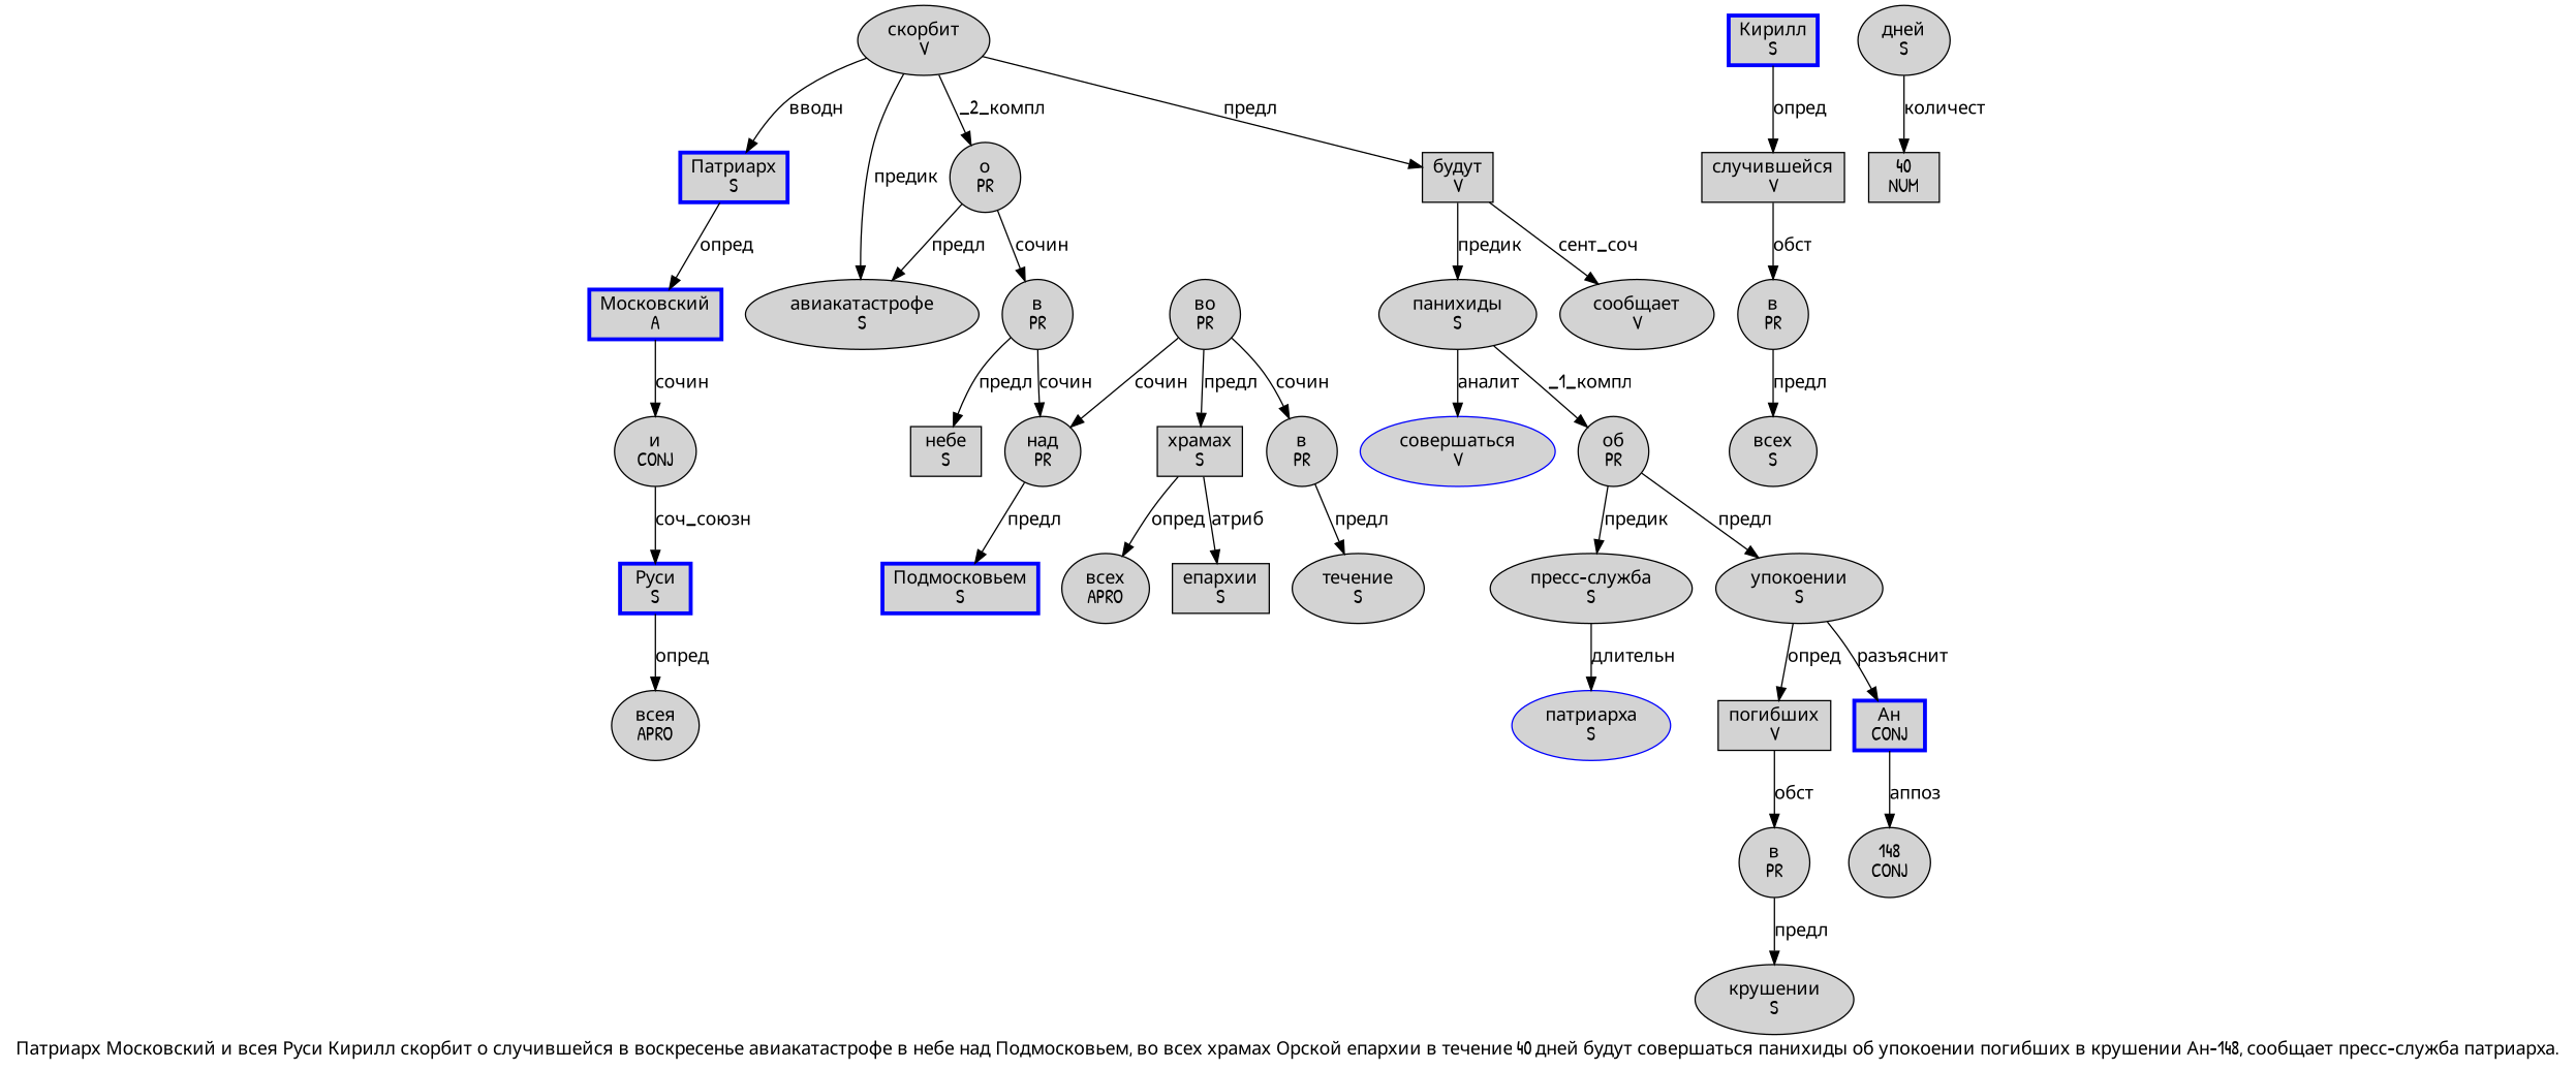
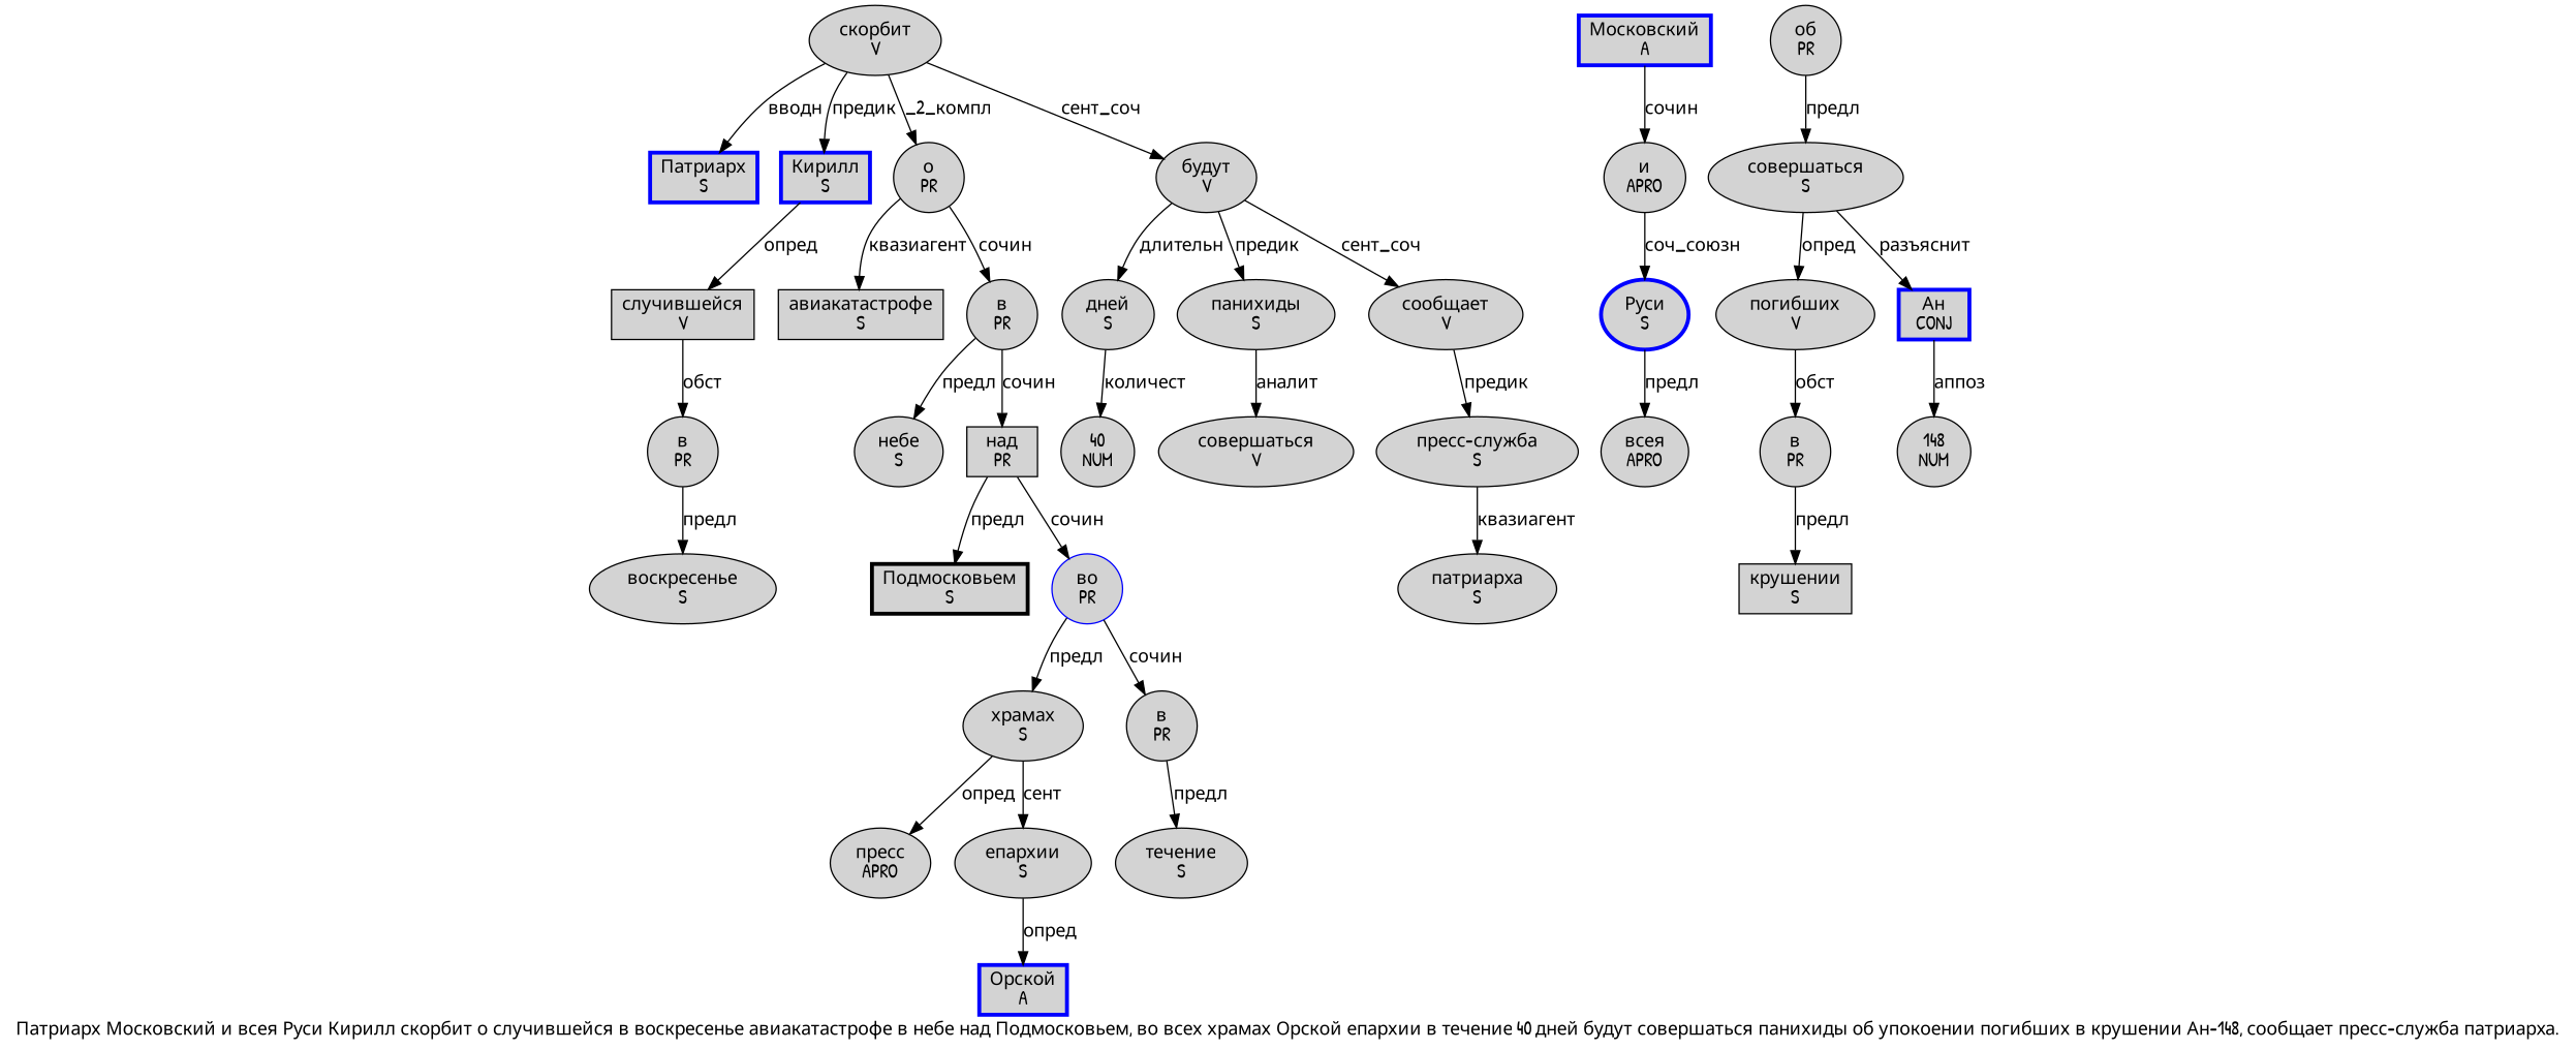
  digraph {
    fontname="Patrick Hand"
    label="Патриарх Московский и всея Руси Кирилл скорбит о случившейся в воскресенье авиакатастрофе в небе над Подмосковьем, во всех храмах Орской епархии в течение 40 дней будут совершаться панихиды об упокоении погибших в крушении Ан-148, сообщает пресс-служба патриарха."
    node [fillcolor=lightgray fontname="Patrick Hand" penwidth=1 shape=ellipse style=filled]
    edge [fontname="Patrick Hand"]
    n1 [color=blue label="Патриарх\nS" penwidth=3 shape=box]
    n2 [color=blue label="Московский\nA" penwidth=3 shape=box]
-   n3 [label="и\nCONJ"]
-   n4 [color=blue label="Руси\nS" penwidth=3 shape=box]
+   n3 [label="и\nAPRO"]
+   n4 [color=blue label="Руси\nS" penwidth=3]
    n5 [label="всея\nAPRO"]
    n6 [color=blue label="Кирилл\nS" penwidth=3 shape=box]
    n7 [label="случившейся\nV" shape=box]
    n8 [label="скорбит\nV"]
    n9 [label="о\nPR"]
-   n10 [label="будут\nV" shape=box]
-   n11 [label="авиакатастрофе\nS"]
+   n10 [label="будут\nV"]
+   n11 [label="авиакатастрофе\nS" shape=box]
    n12 [label="в\nPR"]
    n13 [label="дней\nS"]
    n14 [label="панихиды\nS"]
    n15 [label="сообщает\nV"]
-   n16 [label="небе\nS" shape=box]
-   n17 [label="над\nPR"]
+   n16 [label="небе\nS"]
+   n17 [label="над\nPR" shape=box]
    n18 [label="в\nPR"]
-   n19 [label="всех\nS"]
-   n20 [color=blue label="Подмосковьем\nS" penwidth=3 shape=box]
-   n21 [label="во\nPR"]
-   n22 [label="храмах\nS" shape=box]
+   n19 [label="воскресенье\nS"]
+   n20 [color=black label="Подмосковьем\nS" penwidth=3 shape=box]
+   n21 [label="во\nPR" color=blue]
+   n22 [label="храмах\nS"]
    n23 [label="в\nPR"]
-   n24 [label="всех\nAPRO"]
-   n25 [label="епархии\nS" shape=box]
+   n24 [label="пресс\nAPRO"]
+   n25 [label="епархии\nS"]
    n26 [label="течение\nS"]
-   n28 [label="40\nNUM" shape=box]
-   n29 [label="совершаться\nV" color=blue]
+   n27 [color=blue label="Орской\nA" penwidth=3 shape=box]
+   n28 [label="40\nNUM"]
+   n29 [label="совершаться\nV"]
    n30 [label="об\nPR"]
    n31 [label="пресс-служба\nS"]
-   n32 [label="упокоении\nS"]
-   n33 [label="погибших\nV" shape=box]
+   n32 [label="совершаться\nS"]
+   n33 [label="погибших\nV"]
    n34 [color=blue label="Ан\nCONJ" penwidth=3 shape=box]
    n35 [label="в\nPR"]
-   n36 [label="148\nCONJ"]
-   n37 [label="крушении\nS"]
-   n38 [label="патриарха\nS" color=blue]
-   n1 -> n2 [label="опред"]
+   n36 [label="148\nNUM"]
+   n37 [label="крушении\nS" shape=box]
+   n38 [label="патриарха\nS"]
    n2 -> n3 [label="сочин"]
    n3 -> n4 [label="соч_союзн"]
-   n4 -> n5 [label="опред"]
+   n4 -> n5 [label="предл"]
    n6 -> n7 [label="опред"]
    n7 -> n18 [label="обст"]
    n8 -> n1 [label="вводн"]
-   n8 -> n11 [label="предик"]
+   n8 -> n6 [label="предик"]
    n8 -> n9 [label="_2_компл"]
-   n8 -> n10 [label="предл"]
-   n9 -> n11 [label="предл"]
+   n8 -> n10 [label="сент_соч"]
+   n9 -> n11 [label="квазиагент"]
    n9 -> n12 [label="сочин"]
+   n10 -> n13 [label="длительн"]
    n10 -> n14 [label="предик"]
    n10 -> n15 [label="сент_соч"]
    n12 -> n16 [label="предл"]
    n12 -> n17 [label="сочин"]
    n13 -> n28 [label="количест"]
    n14 -> n29 [label="аналит"]
-   n14 -> n30 [label="_1_компл"]
-   n30 -> n31 [label="предик"]
+   n15 -> n31 [label="предик"]
    n17 -> n20 [label="предл"]
-   n21 -> n17 [label="сочин"]
+   n17 -> n21 [label="сочин"]
    n18 -> n19 [label="предл"]
    n21 -> n22 [label="предл"]
    n21 -> n23 [label="сочин"]
    n22 -> n24 [label="опред"]
-   n22 -> n25 [label="атриб"]
+   n22 -> n25 [label="сент"]
    n23 -> n26 [label="предл"]
+   n25 -> n27 [label="опред"]
    n30 -> n32 [label="предл"]
-   n31 -> n38 [label="длительн"]
+   n31 -> n38 [label="квазиагент"]
    n32 -> n33 [label="опред"]
    n32 -> n34 [label="разъяснит"]
    n33 -> n35 [label="обст"]
    n34 -> n36 [label="аппоз"]
    n35 -> n37 [label="предл"]
  }
